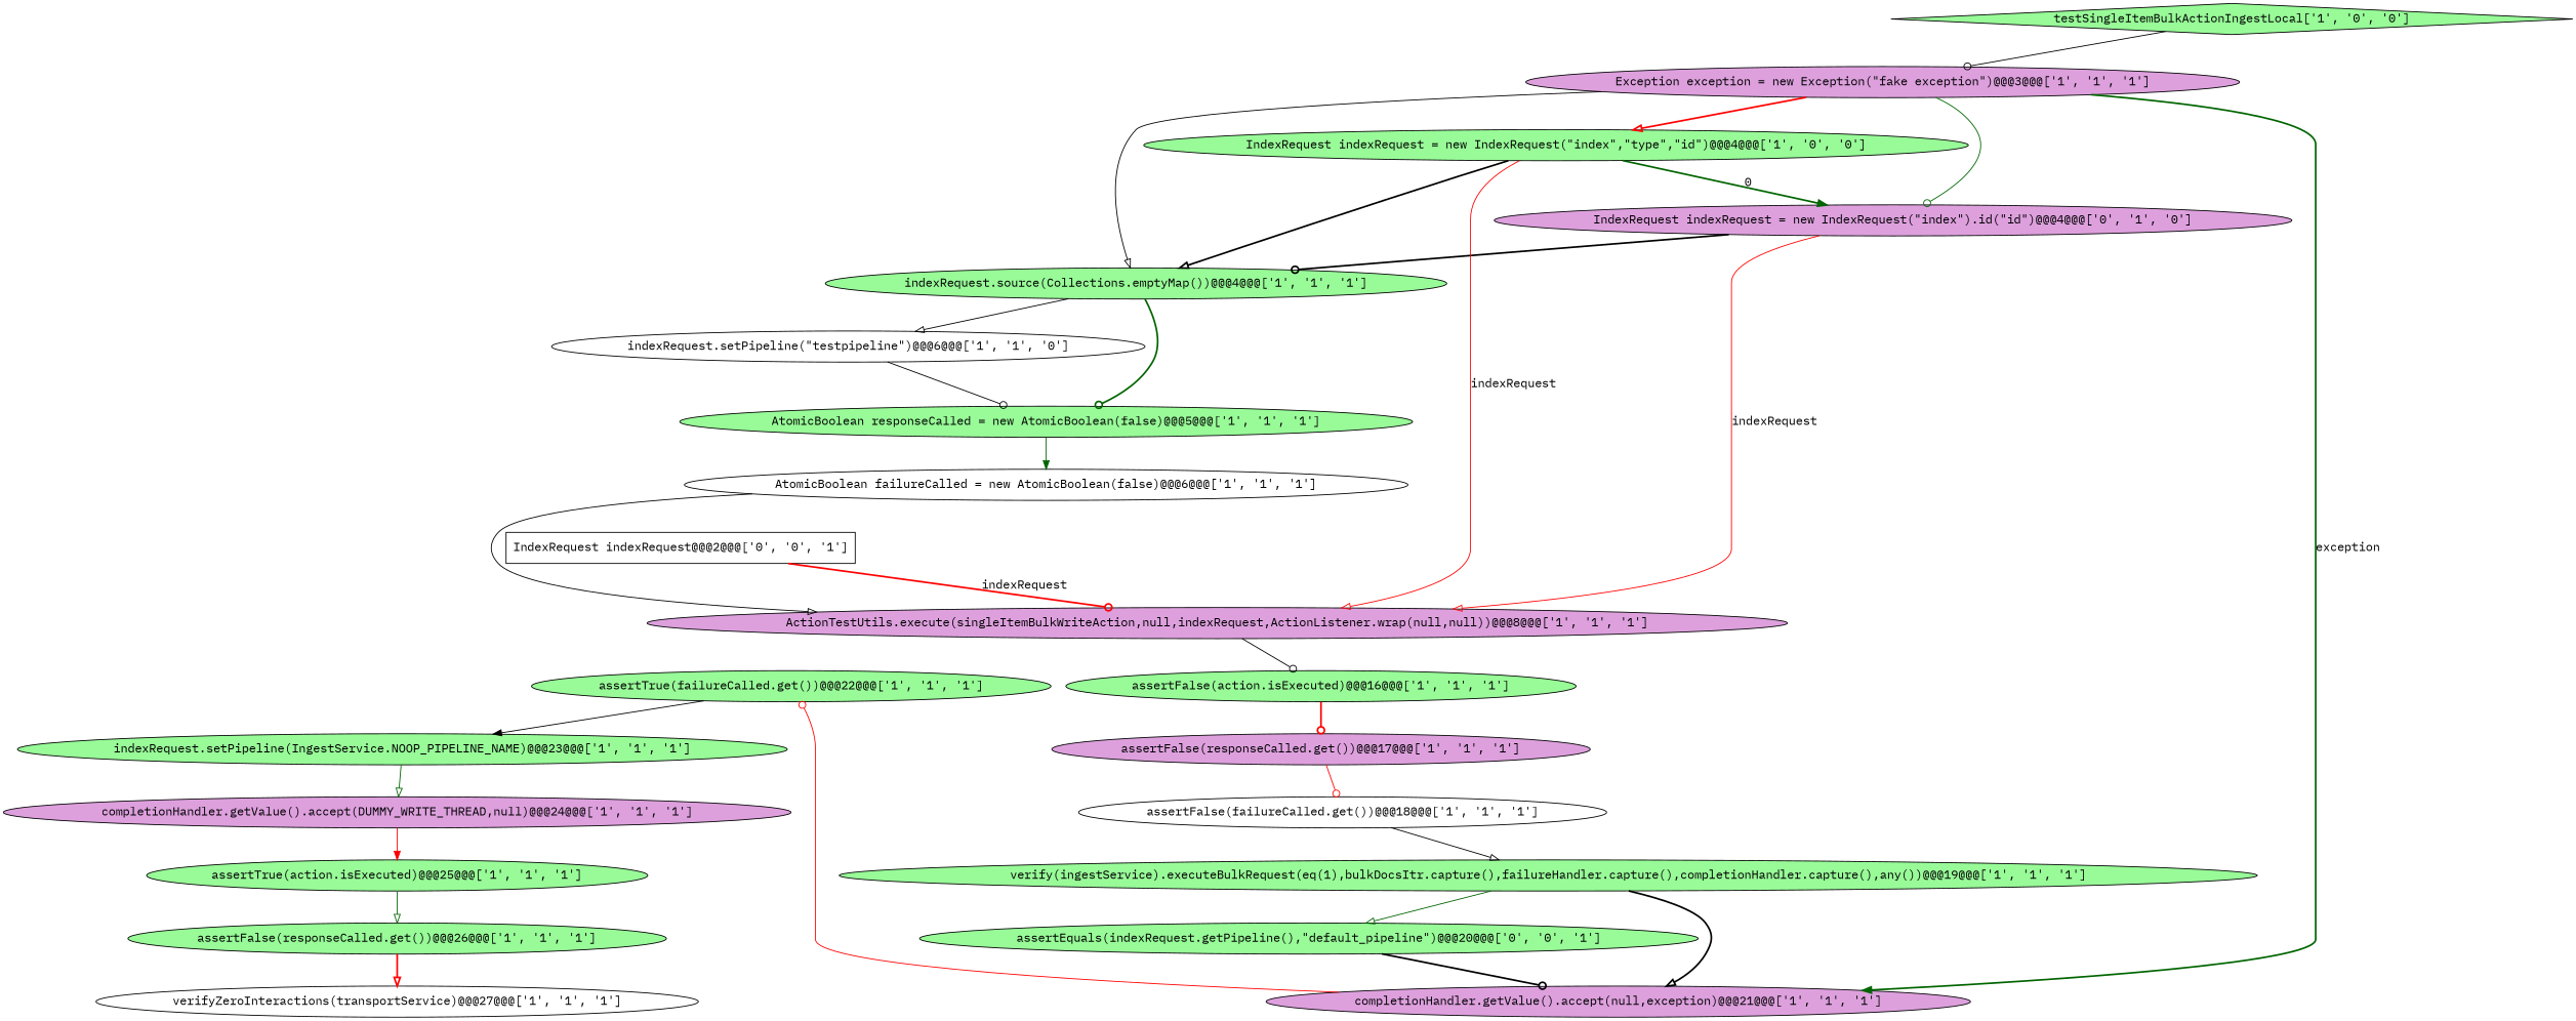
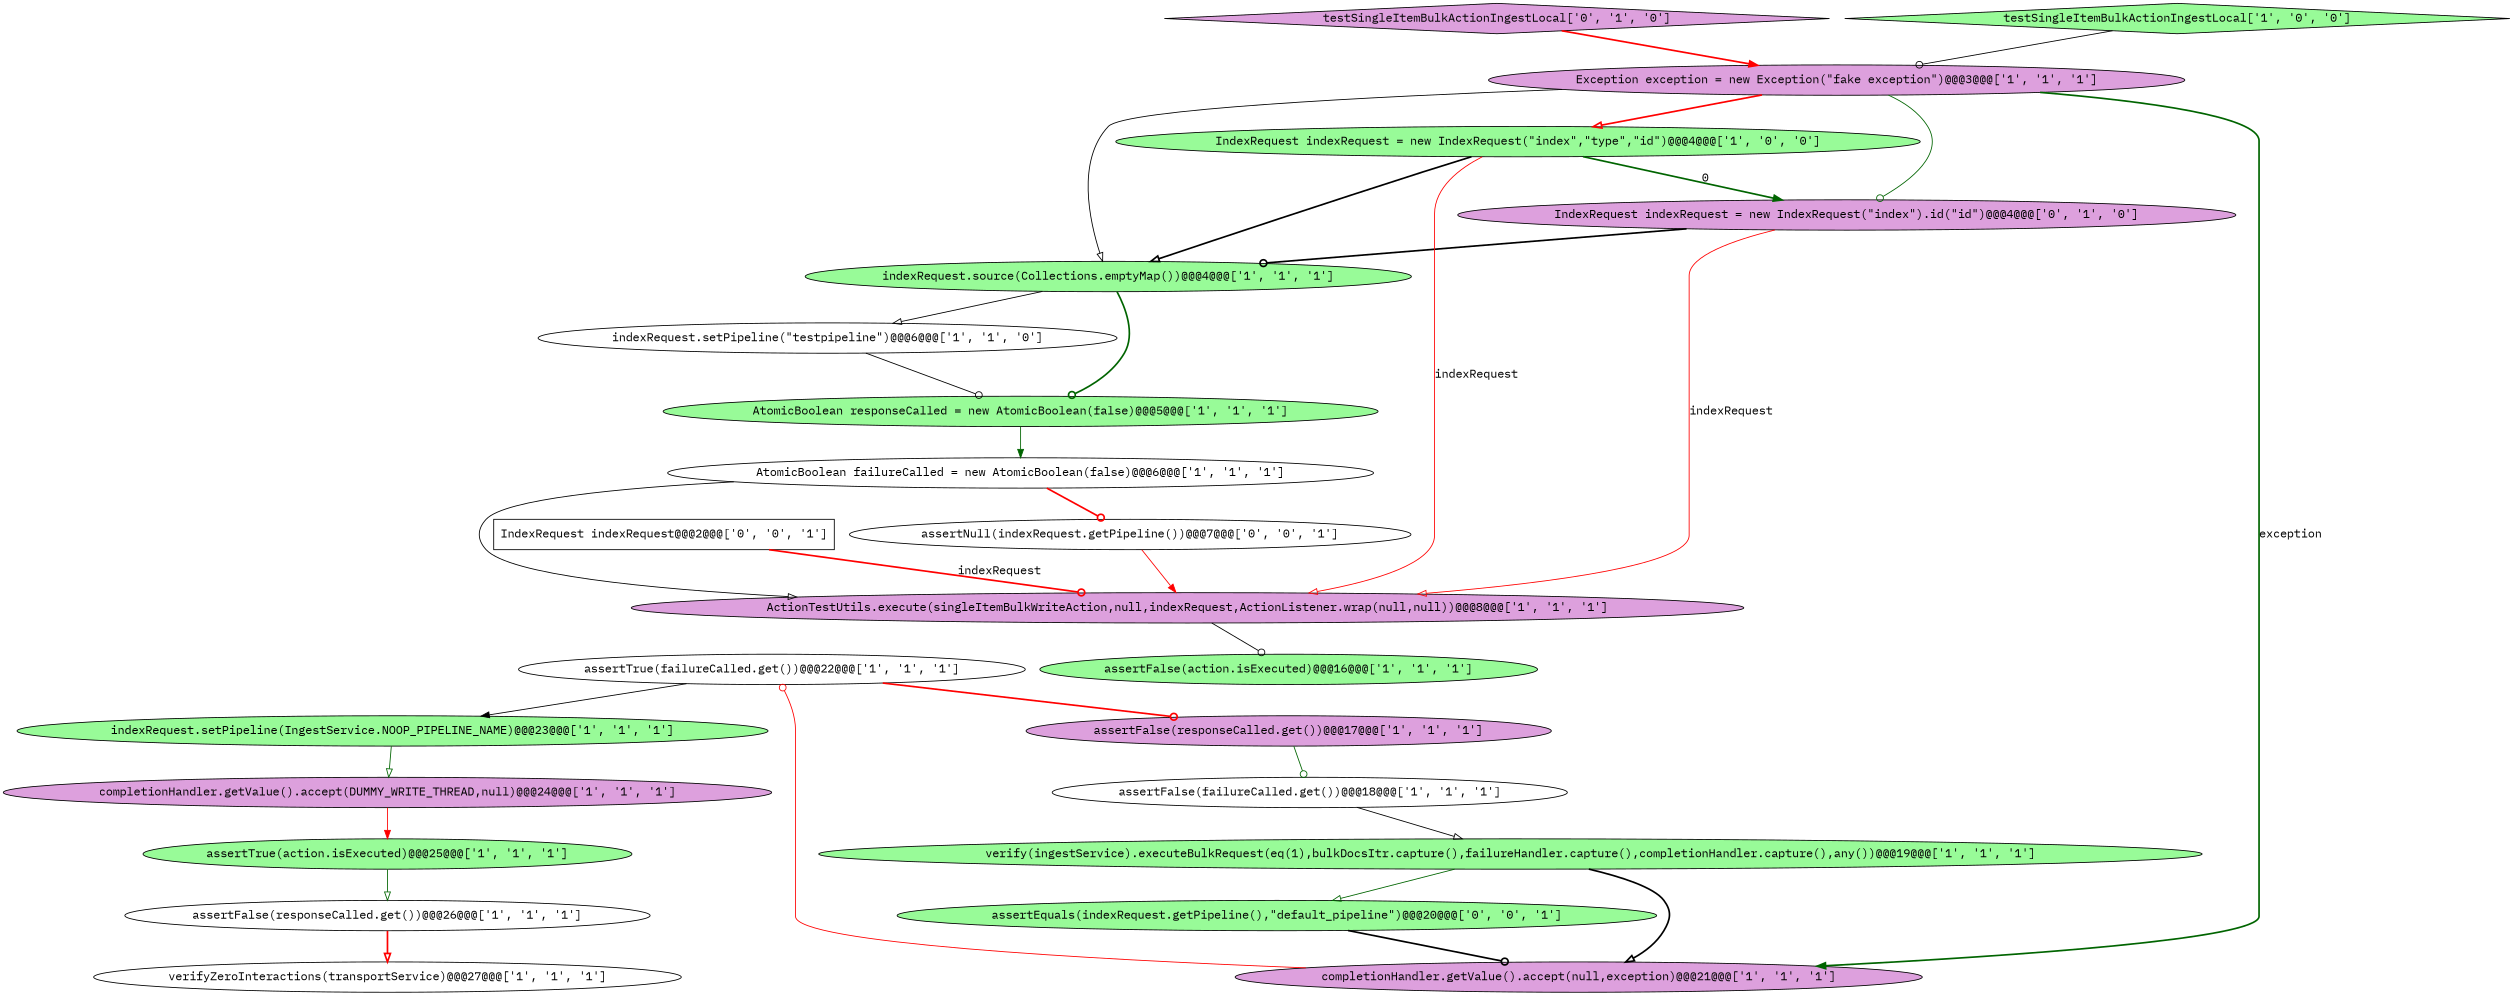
  digraph {
    fontname="IBM Plex Mono"
    node [fillcolor=palegreen fontname="IBM Plex Mono" shape=ellipse style=filled]
    edge [arrowhead=onormal color=black fontname="IBM Plex Mono" style=solid]
-   n1 [label="assertTrue(failureCalled.get())@@@22@@@['1', '1', '1']"]
+   n1 [fillcolor=white label="assertTrue(failureCalled.get())@@@22@@@['1', '1', '1']"]
    n2 [label="indexRequest.setPipeline(IngestService.NOOP_PIPELINE_NAME)@@@23@@@['1', '1', '1']"]
    n3 [fillcolor=plum label="completionHandler.getValue().accept(DUMMY_WRITE_THREAD,null)@@@24@@@['1', '1', '1']"]
    n4 [fillcolor=white label="IndexRequest indexRequest@@@2@@@['0', '0', '1']" shape=box]
    n5 [fillcolor=plum label="ActionTestUtils.execute(singleItemBulkWriteAction,null,indexRequest,ActionListener.wrap(null,null))@@@8@@@['1', '1', '1']"]
    n6 [label="assertFalse(action.isExecuted)@@@16@@@['1', '1', '1']"]
    n7 [fillcolor=plum label="IndexRequest indexRequest = new IndexRequest(\"index\").id(\"id\")@@@4@@@['0', '1', '0']"]
    n8 [label="indexRequest.source(Collections.emptyMap())@@@4@@@['1', '1', '1']"]
    n9 [fillcolor=white label="indexRequest.setPipeline(\"testpipeline\")@@@6@@@['1', '1', '0']"]
    n10 [label="AtomicBoolean responseCalled = new AtomicBoolean(false)@@@5@@@['1', '1', '1']"]
    n11 [fillcolor=plum label="assertFalse(responseCalled.get())@@@17@@@['1', '1', '1']"]
-   n12 [label="assertFalse(responseCalled.get())@@@26@@@['1', '1', '1']"]
+   n12 [fillcolor=white label="assertFalse(responseCalled.get())@@@26@@@['1', '1', '1']"]
    n13 [fillcolor=white label="verifyZeroInteractions(transportService)@@@27@@@['1', '1', '1']"]
    n14 [label="IndexRequest indexRequest = new IndexRequest(\"index\",\"type\",\"id\")@@@4@@@['1', '0', '0']"]
    n15 [fillcolor=plum label="completionHandler.getValue().accept(null,exception)@@@21@@@['1', '1', '1']"]
    n16 [fillcolor=plum label="Exception exception = new Exception(\"fake exception\")@@@3@@@['1', '1', '1']"]
    n17 [label="verify(ingestService).executeBulkRequest(eq(1),bulkDocsItr.capture(),failureHandler.capture(),completionHandler.capture(),any())@@@19@@@['1', '1', '1']"]
    n18 [label="assertEquals(indexRequest.getPipeline(),\"default_pipeline\")@@@20@@@['0', '0', '1']"]
    n19 [fillcolor=white label="AtomicBoolean failureCalled = new AtomicBoolean(false)@@@6@@@['1', '1', '1']"]
+   n20 [fillcolor=white label="assertNull(indexRequest.getPipeline())@@@7@@@['0', '0', '1']"]
+   n21 [fillcolor=plum label="testSingleItemBulkActionIngestLocal['0', '1', '0']" shape=diamond]
    n22 [fillcolor=white label="assertFalse(failureCalled.get())@@@18@@@['1', '1', '1']"]
    n23 [label="assertTrue(action.isExecuted)@@@25@@@['1', '1', '1']"]
    n24 [label="testSingleItemBulkActionIngestLocal['1', '0', '0']" shape=diamond]
    n1 -> n2 [arrowhead=normal]
    n2 -> n3 [color=darkgreen]
    n3 -> n23 [arrowhead=normal color=red]
    n4 -> n5 [arrowhead=odot color=red label=indexRequest style=bold]
    n5 -> n6 [arrowhead=odot]
-   n6 -> n11 [arrowhead=odot color=red style=bold]
+   n1 -> n11 [arrowhead=odot color=red style=bold]
    n7 -> n5 [color=red label=indexRequest]
    n7 -> n8 [arrowhead=odot style=bold]
    n8 -> n9
    n8 -> n10 [arrowhead=odot color=darkgreen style=bold]
    n9 -> n10 [arrowhead=odot]
    n10 -> n19 [arrowhead=normal color=darkgreen]
-   n11 -> n22 [arrowhead=odot color=red]
+   n11 -> n22 [arrowhead=odot color=darkgreen]
    n12 -> n13 [color=red style=bold]
    n14 -> n5 [color=red label=indexRequest]
    n14 -> n7 [arrowhead=normal color=darkgreen label=0 style=bold]
    n14 -> n8 [style=bold]
    n15 -> n1 [arrowhead=odot color=red]
    n16 -> n7 [arrowhead=odot color=darkgreen]
    n16 -> n8
    n16 -> n14 [color=red style=bold]
    n16 -> n15 [arrowhead=normal color=darkgreen label=exception style=bold]
    n17 -> n15 [style=bold]
    n17 -> n18 [color=darkgreen]
    n18 -> n15 [arrowhead=odot style=bold]
    n19 -> n5
+   n19 -> n20 [arrowhead=odot color=red style=bold]
+   n20 -> n5 [arrowhead=normal color=red]
+   n21 -> n16 [arrowhead=normal color=red style=bold]
    n22 -> n17
    n23 -> n12 [color=darkgreen]
    n24 -> n16 [arrowhead=odot]
  }
